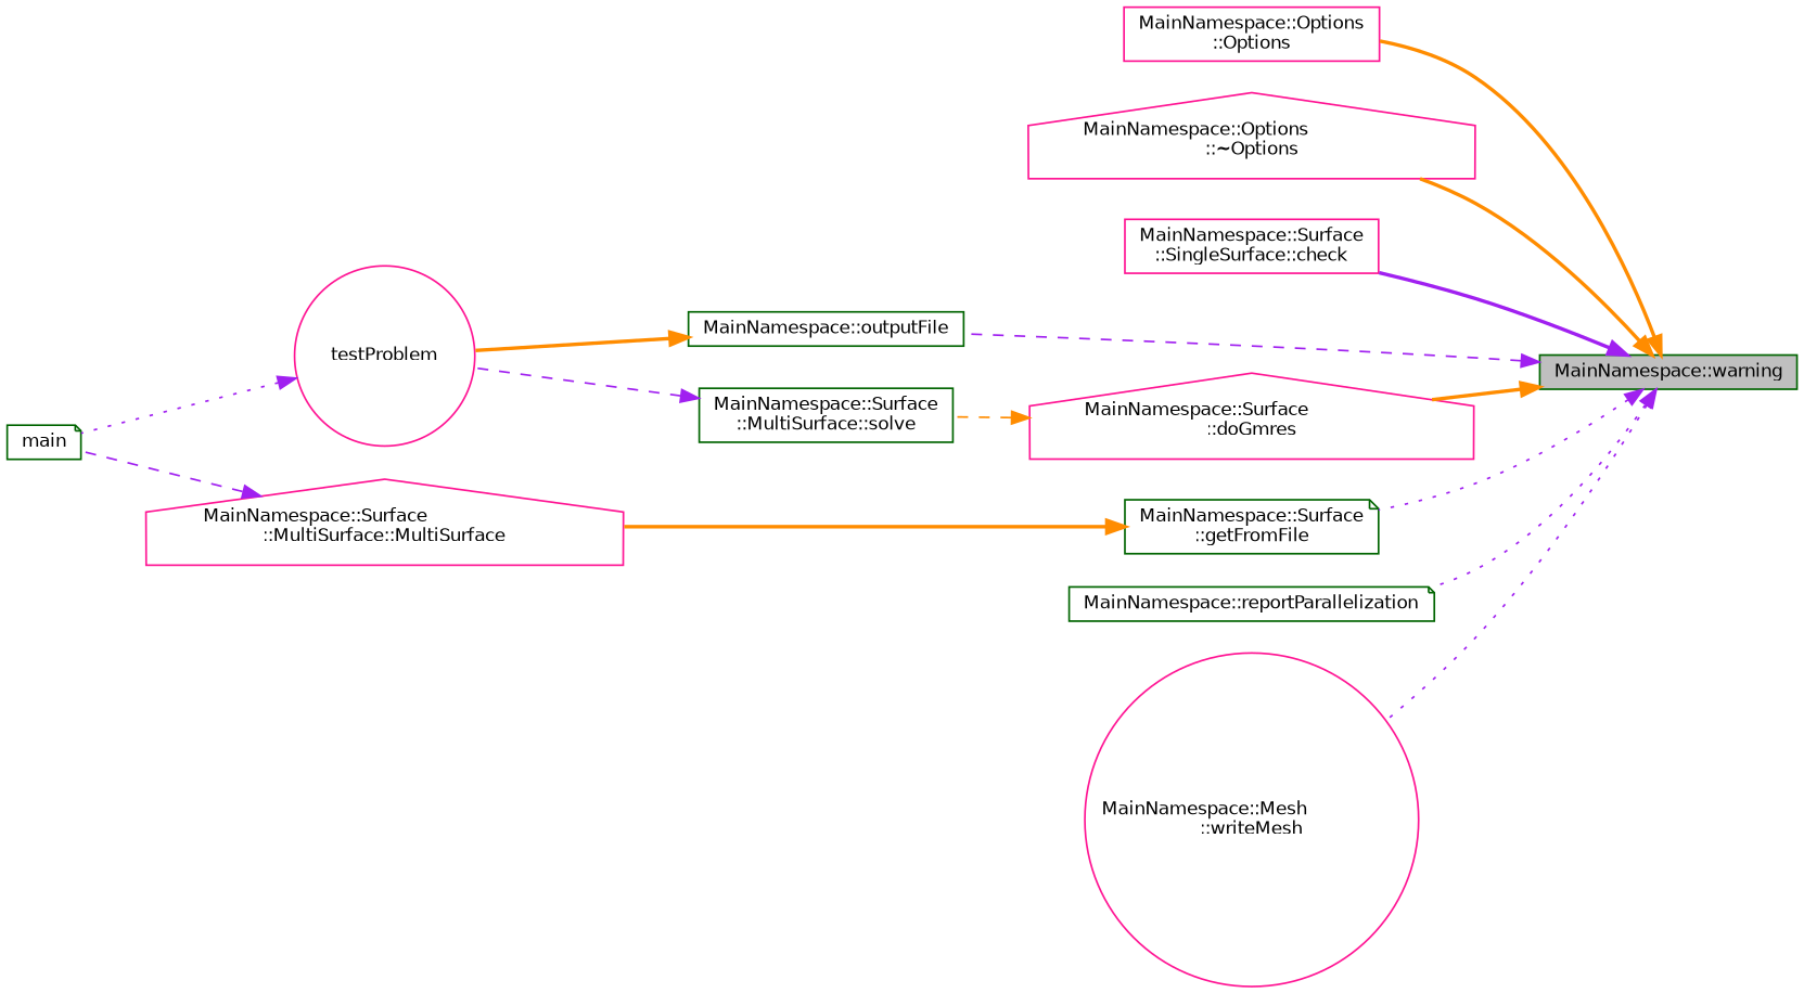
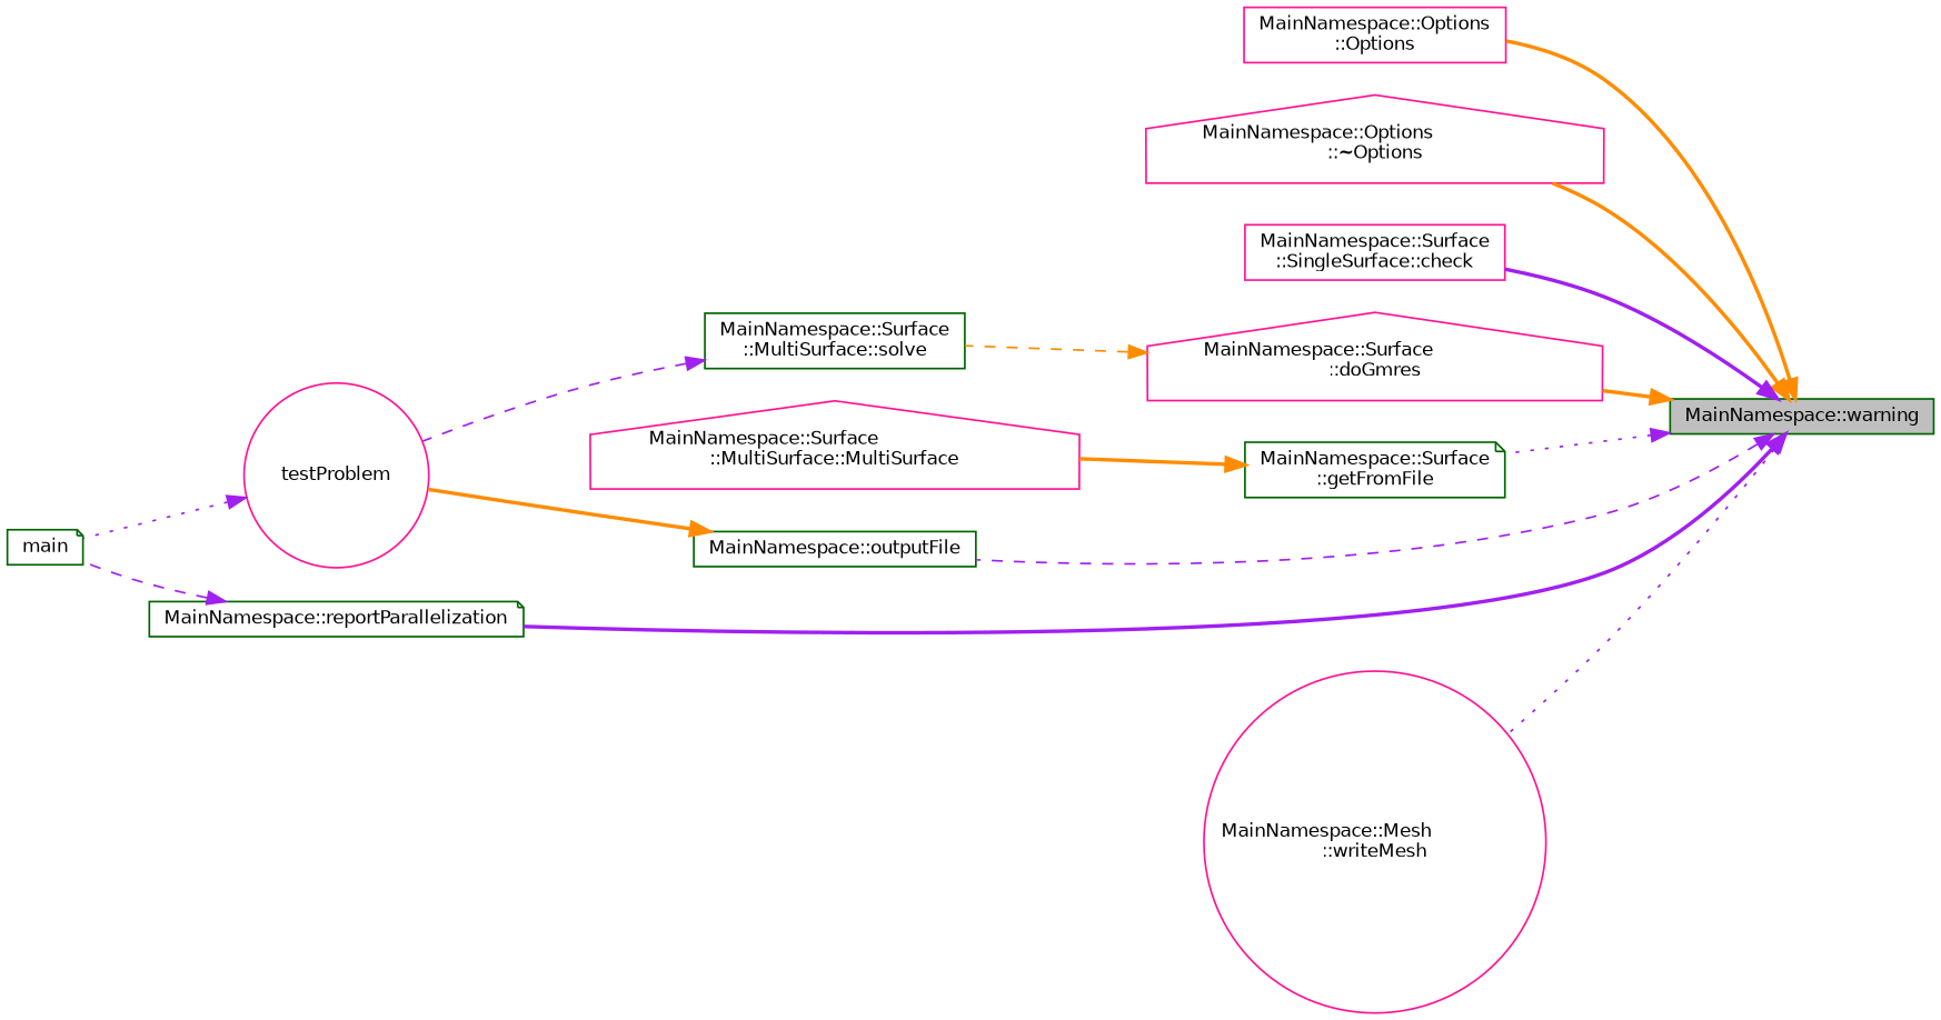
  digraph {
    rankdir=RL
    node [color=deeppink fillcolor=white fontname=Helvetica fontsize=10 shape=box style=filled]
    edge [color=purple dir=back fontname=Helvetica fontsize=10 labelfontname=Helvetica labelfontsize=10 style=bold]
    n1 [color=darkgreen fillcolor=grey75 fontcolor=black height=0.2 label="MainNamespace::warning" width=0.4]
    n2 [height=0.2 label="MainNamespace::Options\l::Options" width=0.4]
    n3 [height=0.2 label="MainNamespace::Options\l::~Options" shape=house width=0.4]
    n4 [height=0.2 label="MainNamespace::Surface\l::SingleSurface::check" width=0.4]
    n5 [height=0.2 label="MainNamespace::Surface\l::doGmres" shape=house width=0.4]
    n6 [color=darkgreen height=0.2 label="MainNamespace::Surface\l::getFromFile" shape=note width=0.4]
    n7 [color=darkgreen height=0.2 label="MainNamespace::outputFile" width=0.4]
    n8 [color=darkgreen height=0.2 label="MainNamespace::reportParallelization" shape=note width=0.4]
    n9 [height=0.2 label="MainNamespace::Mesh\l::writeMesh" shape=circle width=0.4]
    n10 [color=darkgreen height=0.2 label="MainNamespace::Surface\l::MultiSurface::solve" width=0.4]
    n11 [height=0.2 label="MainNamespace::Surface\l::MultiSurface::MultiSurface" shape=house width=0.4]
    n12 [height=0.2 label=testProblem shape=circle width=0.4]
    n13 [color=darkgreen height=0.2 label=main shape=note width=0.4]
    n1 -> n2 [color=darkorange]
    n1 -> n3 [color=darkorange]
    n1 -> n4
    n1 -> n5 [color=darkorange]
    n1 -> n6 [style=dotted]
    n1 -> n7 [style=dashed]
-   n1 -> n8 [style=dotted]
+   n1 -> n8
    n1 -> n9 [style=dotted]
    n5 -> n10 [color=darkorange style=dashed]
    n6 -> n11 [color=darkorange]
    n7 -> n12 [color=darkorange]
-   n11 -> n13 [style=dashed]
+   n8 -> n13 [style=dashed]
    n10 -> n12 [style=dashed]
    n12 -> n13 [style=dotted]
  }
